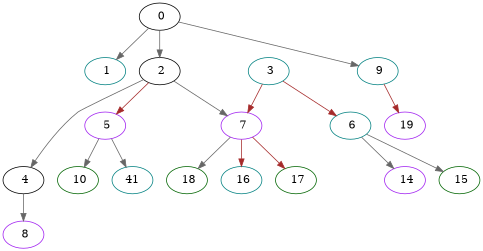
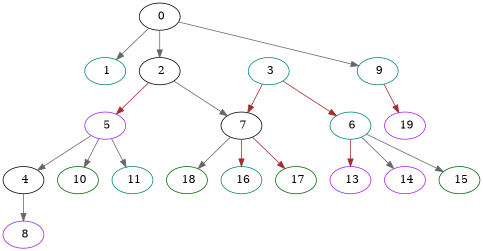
  digraph {
    node [color=teal]
    edge [color=gray40]
    " 0" [color=black]
    " 1"
    " 2" [color=black]
    " 9"
    " 4" [color=black]
    " 5" [color=purple]
-   " 7" [color=purple]
+   " 7" [color=black]
    " 19" [color=purple]
    " 3"
    " 6"
    " 8" [color=purple]
    " 10" [color=darkgreen]
-   " 11" [label=41]
+   " 11"
+   " 13" [color=purple]
    " 14" [color=purple]
    " 15" [color=darkgreen]
    " 18" [color=darkgreen]
    " 16"
    " 17" [color=darkgreen]
    " 0" -> " 1"
    " 0" -> " 2"
    " 0" -> " 9"
-   " 2" -> " 4"
+   " 5" -> " 4"
    " 2" -> " 5" [color=brown]
    " 2" -> " 7"
    " 9" -> " 19" [color=brown]
    " 4" -> " 8"
    " 5" -> " 10"
    " 5" -> " 11"
    " 7" -> " 18"
    " 7" -> " 16" [color=brown]
    " 7" -> " 17" [color=brown]
    " 3" -> " 7" [color=brown]
    " 3" -> " 6" [color=brown]
+   " 6" -> " 13" [color=brown]
    " 6" -> " 14"
    " 6" -> " 15"
  }
